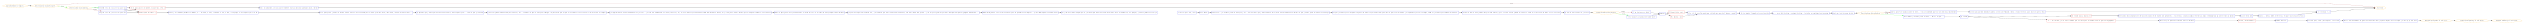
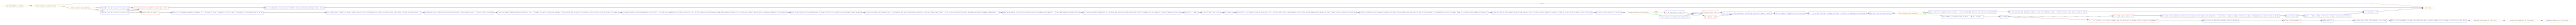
  digraph {
    fontname="Roboto Mono"
    rankdir=LR
    node [color=blue fontname="Roboto Mono" shape=box]
    edge [fontname="Roboto Mono"]
    "QuincyRank6Convo1 begins." [color=orange shape=""]
    n2 [color=orange label="Check boolean QuincyForgiven" shape=""]
    n3 [color=orange label="Check boolean QuincyDating" shape=""]
    "Chat ends." [color=orange shape=""]
    n5 [label="hé bébé t'es là j'ai un truc pour toi"]
    n6 [label="hé gros t'es là j'ai un truc pour toi"]
    n7 [color=red label="Ouais? Quoi de neuf? :)"]
    n8 [color=red label="Je ne peux pas en ce moment, excuse-moi. [Fin.]"]
    n9 [label="alors j'ai réfléchi pendant un moment, à... eh bien, à tout, vraiment. à toi, à moi, à l'équipe, à tout depuis que t'es là"]
    n10 [label="euh. ok camarade, je vais juste remettre tout ça dans mon pantalon alors, merde"]
    n11 [label="et à quel point j'étais en colère contre tout et tout le monde pour m'avoir pris mon futur, mes rêves, ouais? surtout arthur..."]
    n12 [label="je pensais que j'avais pas de sortie de secours, aucun espoir pour... tout ce que je voulais"]
    n13 [label="j'me suis jamais calmé assez pour me dire, hé... trouduc? ce que tu veux peut changer. et peut-être que ce que tu as obtenu *c'est ce dont t'as rêvé tout ce temps*"]
    n14 [label="je regarde autour de moi maintenant et je vois... je vois une communauté. et ouais, bien sûr, ok, on a le techrot qui bourdonne comme des mouches à merde, et y a toujours viktor là-bas qui se comporte comme un vrai connard"]
    n15 [label="mais on peut gérer tout ça maintenant. à cause de toi. tu as fait de nous quelque chose de RÉEL"]
    n16 [label="je peux m'occuper des enfants ici, j'ai eleanor qui leur raconte des histoires, aoi leur donne des jouets - j'ai le p'tit geek là qui leur fabrique des petits gadgets maintenant..."]
    n17 [label="même Sa Majesté à l'air d'être heureux pour la première fois depuis... p'tet même depuis le début ouais"]
    n18 [label="et j'me suis rendu compte que si j'm'étais pas barré de cette tente avec lui à ce moment-là, à l'époque, j'aurais jamais eu tout ça"]
+   n19 [label="tout cet... amour"]
    n20 [label="c'est ce que c'est, non?"]
    n21 [label="de l'amour"]
    n22 [label="alors euh... je voulais juste te dire que j'ai... dit à arthur que j'étais désolé. de l'avoir traité comme de la merde. et que j'étais juste en colère et effrayé"]
    n23 [label="et que je savais qu'il essayait toujours de faire ce qui était bien pour moi et pour tout le monde. je respectais ça tout ce temps, même si je savais pas comment le montrer."]
    n24 [label="arthur et moi on sera jamais des pros des câlins, gros. tu nous verras jamais en faire un. mais on s'est serré la main. et il m'a souri"]
    n25 [label="je lui ai souri aussi et j'ai dit"]
    n26 [color=orange label="Check boolean QuincyArthur2" shape=""]
    n27 [label="\"t'es toujours un putain de rabat-joie\""]
    n28 [label="\"t'es toujours un idiot\""]
    n29 [label=lmaooo]
    n30 [color=red label="Oh, Quincy. lol"]
    n31 [color=red label="Il devait être ravi."]
    n32 [label="il a ri! il a enfin capté que c'était mon sens de l'humour, ouais?"]
    n33 [label="il m'a tapoté l'épaule et on est partis"]
    n34 [label="n... ça a fait du bien. vraiment du bien. j'ai plus ce sentiment qui me pèse"]
    n35 [label="tout ça c'est à cause de toi"]
    n36 [color=orange label="Check boolean QuincyDating" shape=""]
    n37 [label="alors bébé? j'voulais juste te dire... merci. et que..."]
    n38 [label="alors, gros? je voulais juste te dire... t'as un camarade pour la vie avec moi, maintenant"]
    n39 [label="je t'aime"]
    n40 [label="on est pas que des meilleurs potes, on est une famille. merci. d'avoir été là. pour tout ce que tu fais"]
    n41 [color=red label="Je t'aime aussi, Quincy <3"]
    n42 [color=red label="Je... oh. Pardon, je ne suis vraiment pas à l'aise pour le moment avec ce genre d'engagement."]
    n43 [label="je t'en dois 1 ;)"]
    n44 [label="de toutes les situations et de tous les lieux et de toutes les personnes... toi et moi. j'aurais jamais rêvé de ça. mais j'échangerais ça contre rien au monde."]
    n45 [label="mais vas-y et pète mes couilles avec un marteau"]
    n46 [label="ou le futur mdr"]
    n47 [color=red label="putain, sérieusement?!"]
    n48 [label="alors... merci, bébé. d'être toi. et pour tout ce que tu fais"]
    n49 [label="APRÈS TOUT CE-"]
    n50 [label="tu sais quoi, osef. peu importe. c'est cool"]
    n51 [label="mais c'est exactement le genre de conneries dont je parle depuis tout ce temps. je dis ça je dis rien"]
    n52 [color=orange label="Boolean QuincyRank is now true." shape=""]
    n53 [color=orange label="Boolean QuincyDating is now false." shape=""]
    n54 [color=orange label="Boolean IsDating is now false." shape=""]
    "QuincyRank6Convo1 begins." -> n2
    n2 -> n3 [color=green label=true]
    n2 -> "Chat ends." [color=brown label=true]
    n3 -> n5 [color=green label=true]
    n3 -> n6 [color=brown label=false]
    n5 -> n7
    n5 -> n8
    n6 -> n7
    n6 -> n8
    n7 -> n9
    n8 -> n10
    n9 -> n11
    n10 -> "Chat ends."
    n11 -> n12
    n12 -> n13
    n13 -> n14
    n14 -> n15
    n15 -> n16
    n16 -> n17
    n17 -> n18
+   n18 -> n19
+   n19 -> n20
    n20 -> n21
    n21 -> n22
    n22 -> n23
    n23 -> n24
    n24 -> n25
    n25 -> n26
    n26 -> n27 [color=green label=true]
    n26 -> n28 [color=brown label=false]
    n27 -> n29
    n28 -> n29
    n29 -> n30
    n29 -> n31
    n30 -> n32
    n31 -> n32
    n32 -> n33
    n33 -> n34
    n34 -> n35
    n35 -> n36
    n36 -> n37 [color=green label=true]
    n36 -> n38 [color=brown label=false]
    n37 -> n39
    n38 -> n40
    n39 -> n41
    n39 -> n42
    n40 -> n43
    n41 -> n44
    n42 -> n45
    n43 -> "Chat ends."
    n44 -> n46
    n45 -> n47
    n46 -> n48
    n47 -> n49
    n48 -> n43
    n49 -> n50
    n50 -> n51
    n51 -> n52
    n52 -> n53
    n53 -> n54
  }
